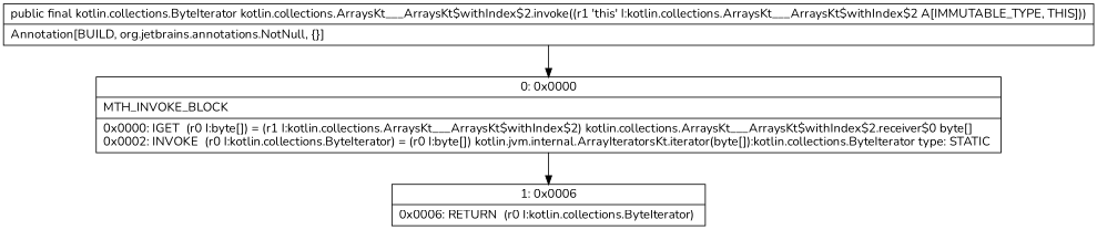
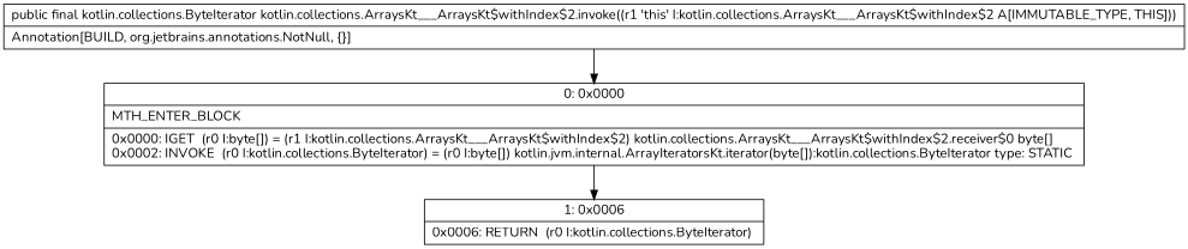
  digraph {
    fontname=Nunito
    node [shape=record fontname=Nunito]
    edge [fontname=Nunito]
-   n1 [label="{0\:\ 0x0000|MTH_INVOKE_BLOCK\l|0x0000: IGET  (r0 I:byte[]) = (r1 I:kotlin.collections.ArraysKt___ArraysKt$withIndex$2) kotlin.collections.ArraysKt___ArraysKt$withIndex$2.receiver$0 byte[] \l0x0002: INVOKE  (r0 I:kotlin.collections.ByteIterator) = (r0 I:byte[]) kotlin.jvm.internal.ArrayIteratorsKt.iterator(byte[]):kotlin.collections.ByteIterator type: STATIC \l}"]
+   n1 [label="{0\:\ 0x0000|MTH_ENTER_BLOCK\l|0x0000: IGET  (r0 I:byte[]) = (r1 I:kotlin.collections.ArraysKt___ArraysKt$withIndex$2) kotlin.collections.ArraysKt___ArraysKt$withIndex$2.receiver$0 byte[] \l0x0002: INVOKE  (r0 I:kotlin.collections.ByteIterator) = (r0 I:byte[]) kotlin.jvm.internal.ArrayIteratorsKt.iterator(byte[]):kotlin.collections.ByteIterator type: STATIC \l}"]
    n2 [label="{1\:\ 0x0006|0x0006: RETURN  (r0 I:kotlin.collections.ByteIterator) \l}"]
    n3 [label="{public final kotlin.collections.ByteIterator kotlin.collections.ArraysKt___ArraysKt$withIndex$2.invoke((r1 'this' I:kotlin.collections.ArraysKt___ArraysKt$withIndex$2 A[IMMUTABLE_TYPE, THIS]))  | Annotation[BUILD, org.jetbrains.annotations.NotNull, \{\}]\l}"]
    n1 -> n2
    n3 -> n1
  }
